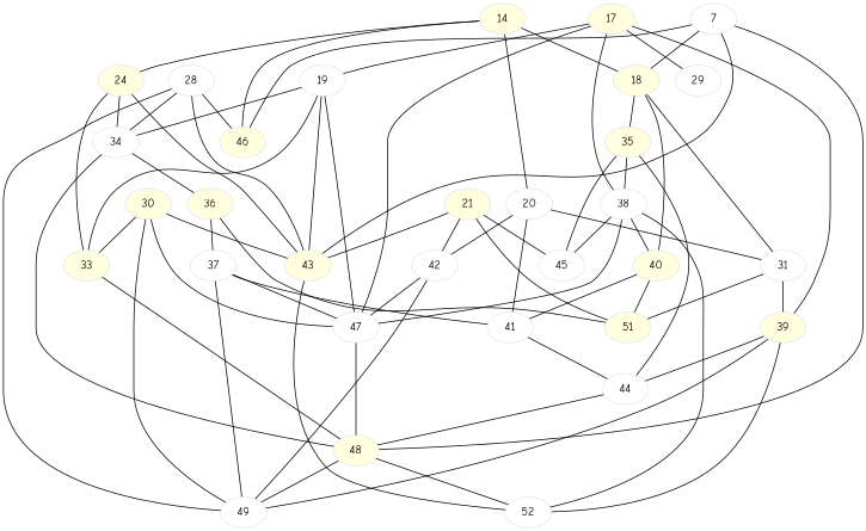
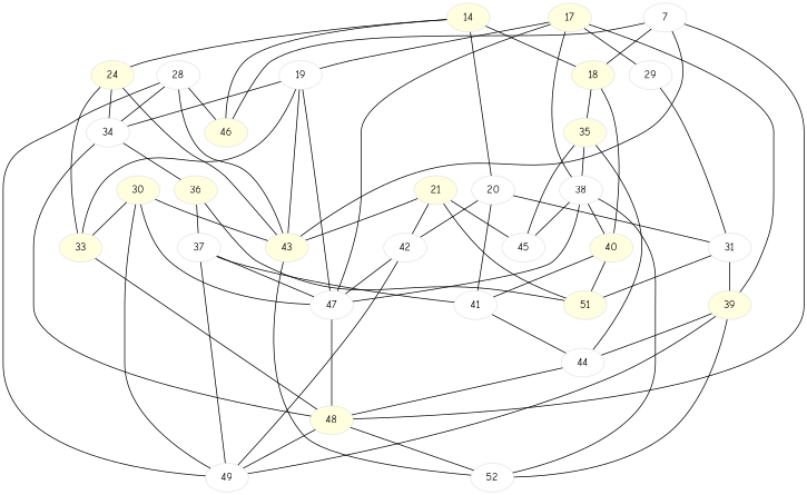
  graph {
    fontname="Comic Neue"
    node [color=gray90 fillcolor=white fontname="Comic Neue" style=filled]
    edge [fontname="Comic Neue"]
    18 [fillcolor=lightyellow super="+10"]
    35 [fillcolor=lightyellow]
    40 [fillcolor=lightyellow]
    7
    43 [fillcolor=lightyellow super="+1+23"]
    46 [fillcolor=lightyellow]
    48 [fillcolor=lightyellow super="+3+25+11"]
    52 [super="+50"]
    49 [super="+26"]
    14 [fillcolor=lightyellow]
    20
    24 [fillcolor=lightyellow]
    31
    41
    42
    33 [fillcolor=lightyellow super="+27"]
    34 [super="+32"]
    17 [fillcolor=lightyellow super="+2"]
    19 [super="+5"]
    29
    38 [super="+13+15"]
    39 [fillcolor=lightyellow super="+9"]
    47 [super="+16"]
    45
    44
    51 [fillcolor=lightyellow]
    36 [fillcolor=lightyellow]
    21 [fillcolor=lightyellow]
    28 [super="+12"]
    37
    30 [fillcolor=lightyellow super="+8"]
    18 -- 35
    18 -- 40
    35 -- 38 [weight=2]
    35 -- 45 [weight=2]
    35 -- 44
    40 -- 41
    40 -- 51
    7 -- 18
    7 -- 43
    7 -- 46
    7 -- 48
    43 -- 52 [weight=2]
    48 -- 52
    48 -- 49 [weight=2]
    14 -- 18
    14 -- 46
    14 -- 20
    14 -- 24
    20 -- 31
    20 -- 41
    20 -- 42
    24 -- 43
    24 -- 33
    24 -- 34
    31 -- 39
    31 -- 51
    41 -- 44
    42 -- 49
    42 -- 47
    33 -- 48
    34 -- 48 [weight=2]
    34 -- 36
    17 -- 19
    17 -- 29 [weight=2]
    17 -- 38
    17 -- 39
    17 -- 47
    19 -- 43
    19 -- 33 [weight=2]
    19 -- 34
    19 -- 47
-   18 -- 31
+   29 -- 31
    38 -- 40
    38 -- 52 [weight=2]
    38 -- 47
    38 -- 45
    39 -- 52
    39 -- 49 [weight=2]
    39 -- 44
    47 -- 48 [weight=2]
    44 -- 48
    36 -- 51
    36 -- 37
    21 -- 43
    21 -- 42
    21 -- 45
    21 -- 51
    28 -- 43
    28 -- 46 [weight=2]
    28 -- 49 [weight=2]
    28 -- 34
    37 -- 49
    37 -- 41
    37 -- 47
    30 -- 43
    30 -- 49 [weight=2]
    30 -- 33 [weight=2]
    30 -- 47
  }
